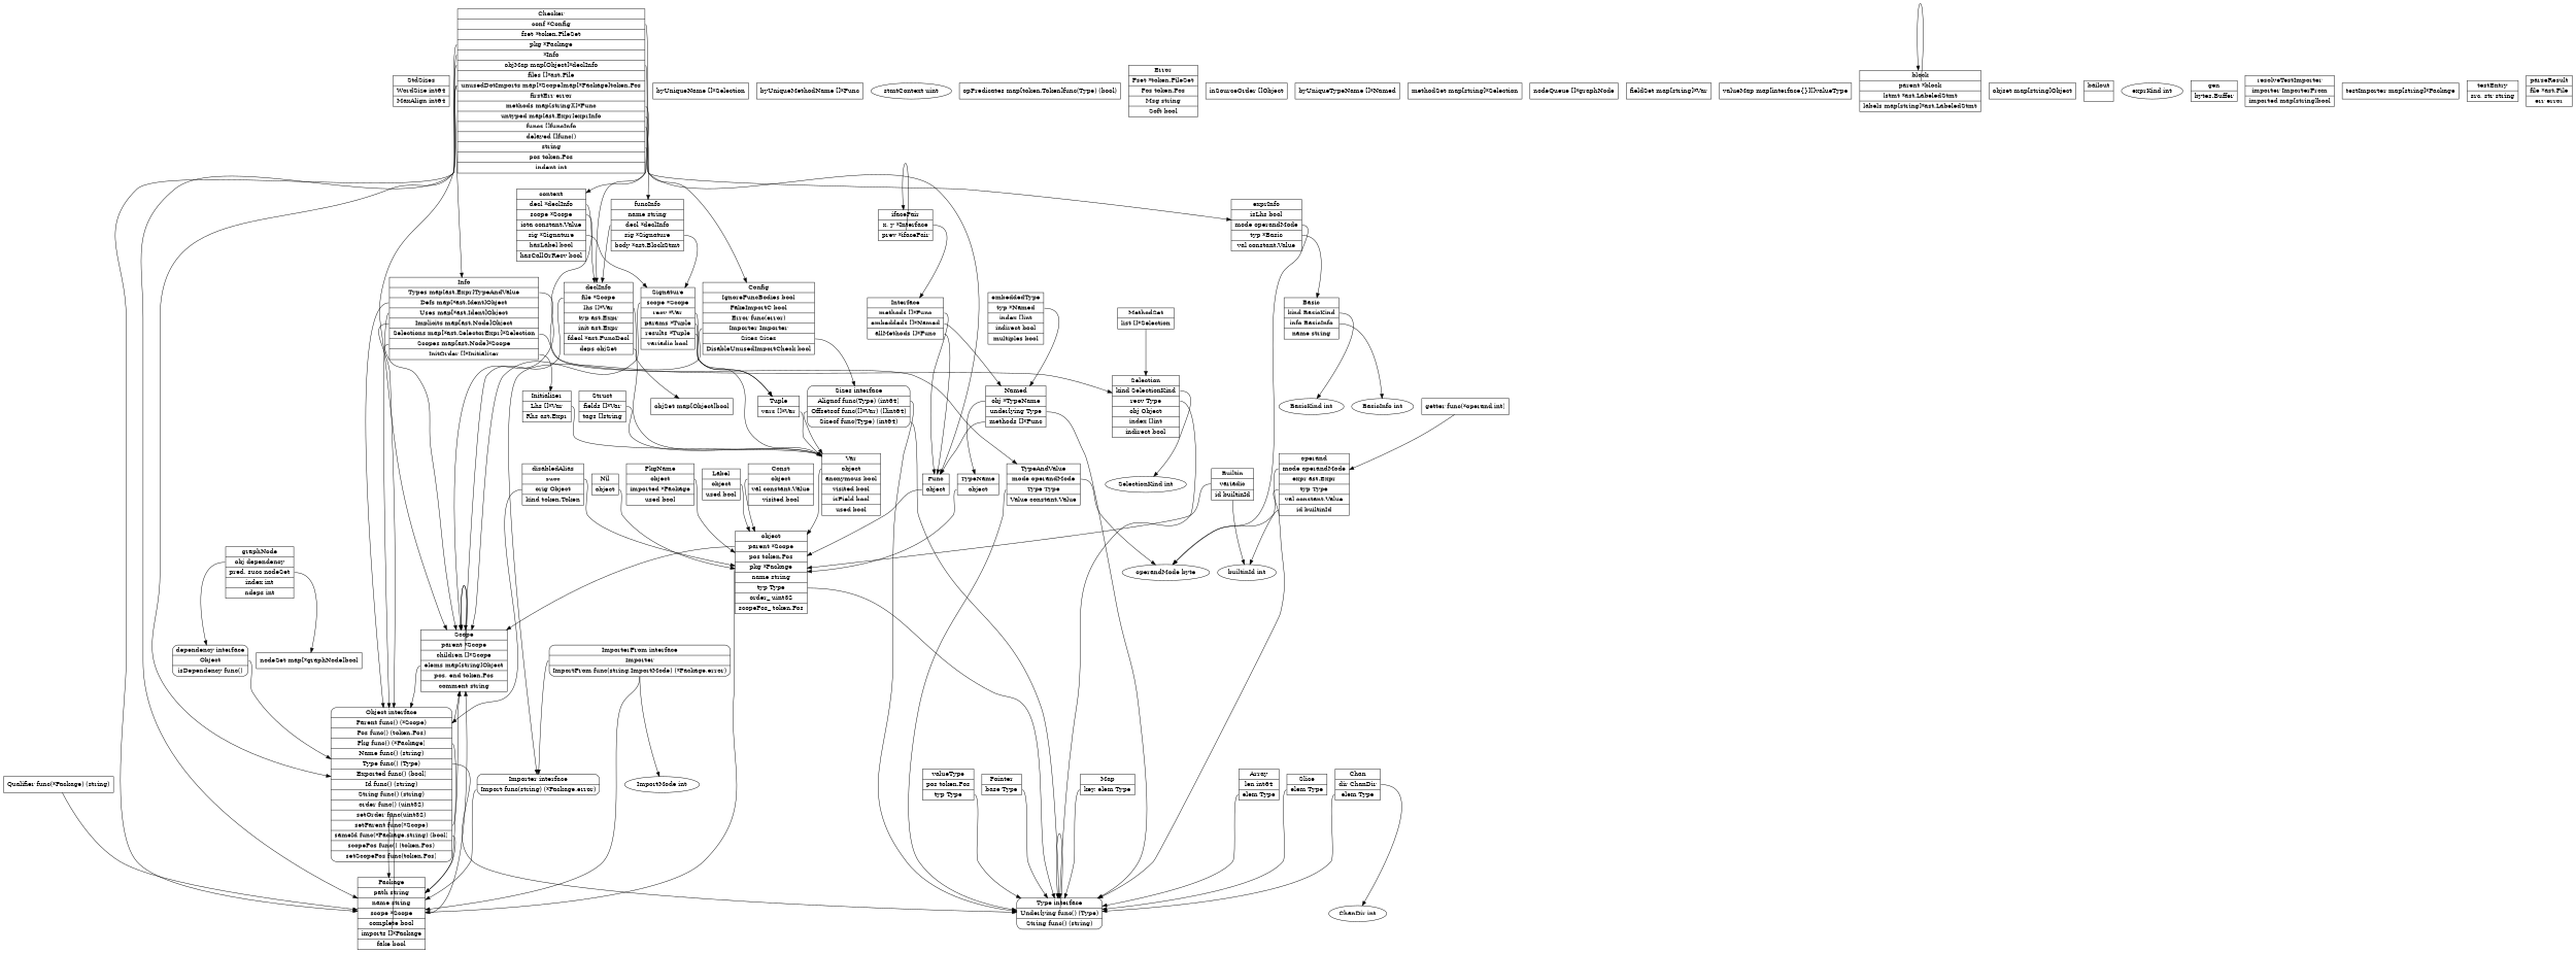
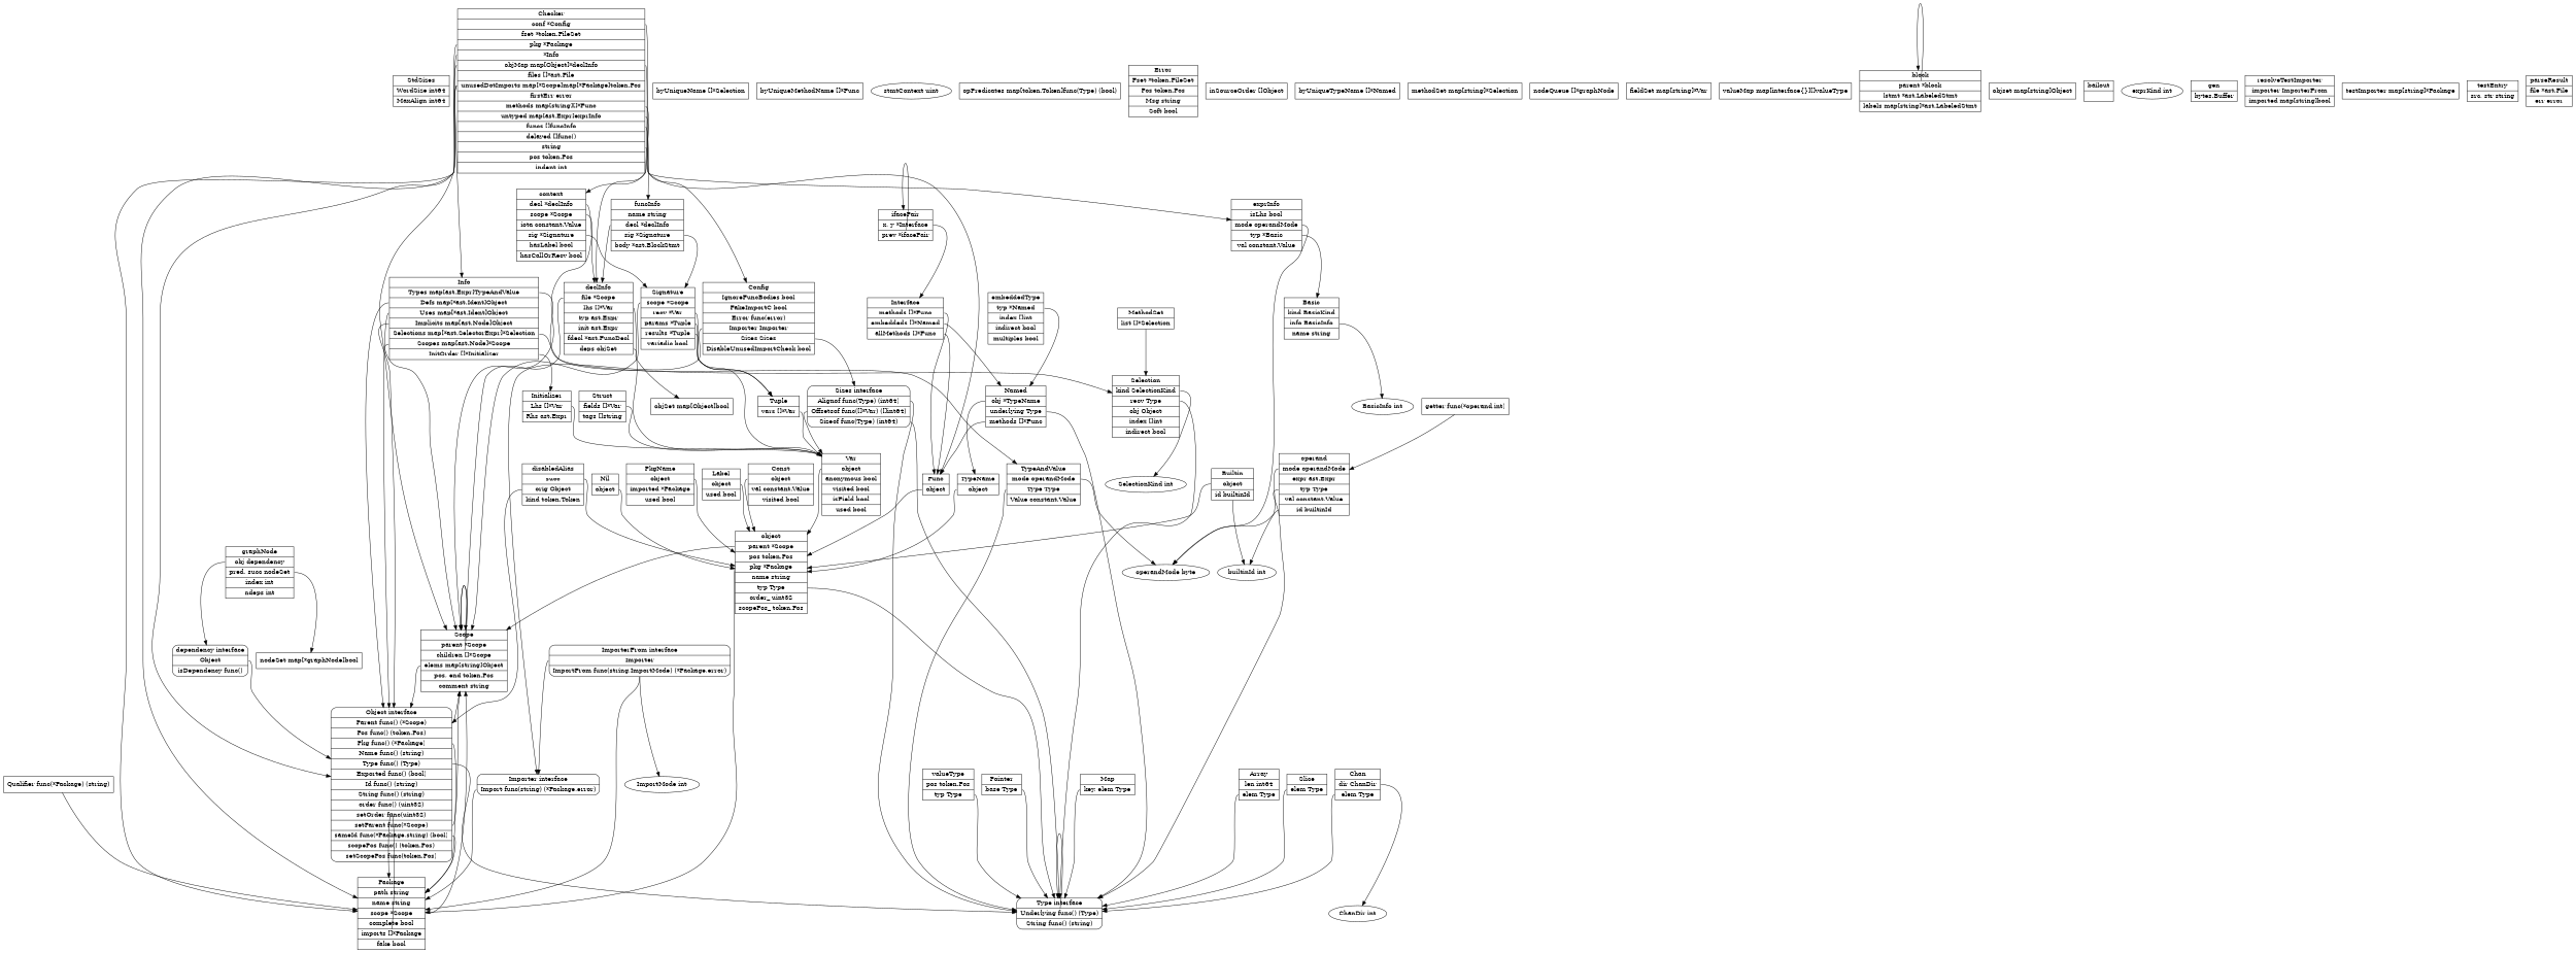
  digraph {
    node [shape=record]
    edge [tailport=f0]
    n1 [label="{StdSizes|<f0>WordSize\ int64|<f1>MaxAlign\ int64}"]
    n2 [label="{Func|<f0>object}"]
    n3 [label="{object|<f0>parent\ \*Scope|<f1>pos\ token.Pos|<f2>pkg\ \*Package|<f3>name\ string|<f4>typ\ Type|<f5>order_\ uint32|<f6>scopePos_\ token.Pos}"]
    n4 [label="byUniqueName\ \[\]\*Selection" shape=rectangle]
    n5 [label="{Signature|<f0>scope\ \*Scope|<f1>recv\ \*Var|<f2>params\ \*Tuple|<f3>results\ \*Tuple|<f4>variadic\ bool}"]
    n6 [label="{Scope|<f0>parent\ \*Scope|<f1>children\ \[\]\*Scope|<f2>elems\ map\[string\]Object|<f3>pos\,\ end\ token.Pos|<f4>comment\ string}"]
    n7 [label="{Var|<f0>object|<f1>anonymous\ bool|<f2>visited\ bool|<f3>isField\ bool|<f4>used\ bool}"]
    n8 [label="{Tuple|<f0>vars\ \[\]\*Var}"]
    n9 [label="{declInfo|<f0>file\ \*Scope|<f1>lhs\ \[\]\*Var|<f2>typ\ ast.Expr|<f3>init\ ast.Expr|<f4>fdecl\ \*ast.FuncDecl|<f5>deps\ objSet}"]
    n10 [label="objSet\ map\[Object\]bool" shape=rectangle]
    n11 [label="nodeSet\ map\[\*graphNode\]bool" shape=rectangle]
    n12 [label="{Object\ interface|<f0>Parent\ func\(\)\ \(\*Scope\)|<f1>Pos\ func\(\)\ \(token.Pos\)|<f2>Pkg\ func\(\)\ \(\*Package\)|<f3>Name\ func\(\)\ \(string\)|<f4>Type\ func\(\)\ \(Type\)|<f5>Exported\ func\(\)\ \(bool\)|<f6>Id\ func\(\)\ \(string\)|<f7>String\ func\(\)\ \(string\)|<f8>order\ func\(\)\ \(uint32\)|<f9>setOrder\ func\(uint32\)|<f10>setParent\ func\(\*Scope\)|<f11>sameId\ func\(\*Package\,string\)\ \(bool\)|<f12>scopePos\ func\(\)\ \(token.Pos\)|<f13>setScopePos\ func\(token.Pos\)}" shape=Mrecord]
    n13 [label="{Nil|<f0>object}"]
    n14 [label="{MethodSet|<f0>list\ \[\]\*Selection}"]
    n15 [label="{Selection|<f0>kind\ SelectionKind|<f1>recv\ Type|<f2>obj\ Object|<f3>index\ \[\]int|<f4>indirect\ bool}"]
    n16 [label="builtinId\ int" shape=ellipse]
    n17 [label="{PkgName|<f0>object|<f1>imported\ \*Package|<f2>used\ bool}"]
    n18 [label="{Package|<f0>path\ string|<f1>name\ string|<f2>scope\ \*Scope|<f3>complete\ bool|<f4>imports\ \[\]\*Package|<f5>fake\ bool}"]
    n19 [label="{Label|<f0>object|<f1>used\ bool}"]
    n20 [label="{Struct|<f0>fields\ \[\]\*Var|<f1>tags\ \[\]string}"]
    n21 [label="{funcInfo|<f0>name\ string|<f1>decl\ \*declInfo|<f2>sig\ \*Signature|<f3>body\ \*ast.BlockStmt}"]
    n22 [label="{dependency\ interface|<f0>Object|<f1>isDependency\ func\(\)}" shape=Mrecord]
    n23 [label="byUniqueMethodName\ \[\]\*Func" shape=rectangle]
    n24 [label="stmtContext\ uint" shape=ellipse]
    n25 [label="Qualifier\ func\(\*Package\)\ \(string\)" shape=rectangle]
    n26 [label="opPredicates\ map\[token.Token\]func\(Type\)\ \(bool\)" shape=rectangle]
    n27 [label="{Sizes\ interface|<f0>Alignof\ func\(Type\)\ \(int64\)|<f1>Offsetsof\ func\(\[\]\*Var\)\ \(\[\]int64\)|<f2>Sizeof\ func\(Type\)\ \(int64\)}" shape=Mrecord]
    n28 [label="{Type\ interface|<f0>Underlying\ func\(\)\ \(Type\)|<f1>String\ func\(\)\ \(string\)}" shape=Mrecord]
    n29 [label="{Initializer|<f0>Lhs\ \[\]\*Var|<f1>Rhs\ ast.Expr}"]
    n30 [label="{operand|<f0>mode\ operandMode|<f1>expr\ ast.Expr|<f2>typ\ Type|<f3>val\ constant.Value|<f4>id\ builtinId}"]
    n31 [label="operandMode\ byte" shape=ellipse]
    n32 [label="{ImporterFrom\ interface|<f0>Importer|<f1>ImportFrom\ func\(string\,ImportMode\)\ \(\*Package\,error\)}" shape=Mrecord]
    n33 [label="ImportMode\ int" shape=ellipse]
    n34 [label="{Importer\ interface|<f0>Import\ func\(string\)\ \(\*Package\,error\)}" shape=Mrecord]
    n35 [label="{Const|<f0>object|<f1>val\ constant.Value|<f2>visited\ bool}"]
    n36 [label="ChanDir\ int" shape=ellipse]
    n37 [label="BasicInfo\ int" shape=ellipse]
    n38 [label="{Map|<f0>key\,\ elem\ Type}"]
    n39 [label="{Chan|<f0>dir\ ChanDir|<f1>elem\ Type}"]
    n40 [label="{embeddedType|<f0>typ\ \*Named|<f1>index\ \[\]int|<f2>indirect\ bool|<f3>multiples\ bool}"]
    n41 [label="{Named|<f0>obj\ \*TypeName|<f1>underlying\ Type|<f2>methods\ \[\]\*Func}"]
    n42 [label="{Info|<f0>Types\ map\[ast.Expr\]TypeAndValue|<f1>Defs\ map\[\*ast.Ident\]Object|<f2>Uses\ map\[\*ast.Ident\]Object|<f3>Implicits\ map\[ast.Node\]Object|<f4>Selections\ map\[\*ast.SelectorExpr\]\*Selection|<f5>Scopes\ map\[ast.Node\]\*Scope|<f6>InitOrder\ \[\]\*Initializer}"]
    n43 [label="{TypeAndValue|<f0>mode\ operandMode|<f1>Type\ Type|<f2>Value\ constant.Value}"]
    n44 [label="{disabledAlias|<f0>succ|<f1>orig\ Object|<f2>kind\ token.Token}"]
    n45 [label="{Error|<f0>Fset\ \*token.FileSet|<f1>Pos\ token.Pos|<f2>Msg\ string|<f3>Soft\ bool}"]
    n46 [label="inSourceOrder\ \[\]Object" shape=rectangle]
    n47 [label="{graphNode|<f0>obj\ dependency|<f1>pred\,\ succ\ nodeSet|<f2>index\ int|<f3>ndeps\ int}"]
    n48 [label="byUniqueTypeName\ \[\]\*Named" shape=rectangle]
    n49 [label="methodSet\ map\[string\]\*Selection" shape=rectangle]
    n50 [label="{Basic|<f0>kind\ BasicKind|<f1>info\ BasicInfo|<f2>name\ string}"]
-   n51 [label="BasicKind\ int" shape=ellipse]
    n52 [label="{Array|<f0>len\ int64|<f1>elem\ Type}"]
-   n53 [label="{Builtin|<f0>variadic|<f1>id\ builtinId}"]
+   n53 [label="{Builtin|<f0>object|<f1>id\ builtinId}"]
    n54 [label="SelectionKind\ int" shape=ellipse]
    n55 [label="{Interface|<f0>methods\ \[\]\*Func|<f1>embeddeds\ \[\]\*Named|<f2>allMethods\ \[\]\*Func}"]
    n56 [label="nodeQueue\ \[\]\*graphNode" shape=rectangle]
    n57 [label="fieldSet\ map\[string\]\*Var" shape=rectangle]
    n58 [label="{context|<f0>decl\ \*declInfo|<f1>scope\ \*Scope|<f2>iota\ constant.Value|<f3>sig\ \*Signature|<f4>hasLabel\ bool|<f5>hasCallOrRecv\ bool}"]
    n59 [label="{Checker|<f0>conf\ \*Config|<f1>fset\ \*token.FileSet|<f2>pkg\ \*Package|<f3>\*Info|<f4>objMap\ map\[Object\]\*declInfo|<f5>files\ \[\]\*ast.File|<f6>unusedDotImports\ map\[\*Scope\]map\[\*Package\]token.Pos|<f7>firstErr\ error|<f8>methods\ map\[string\]\[\]\*Func|<f9>untyped\ map\[ast.Expr\]exprInfo|<f10>funcs\ \[\]funcInfo|<f11>delayed\ \[\]func\(\)|<f12>string|<f13>pos\ token.Pos|<f14>indent\ int}"]
    n60 [label="{exprInfo|<f0>isLhs\ bool|<f1>mode\ operandMode|<f2>typ\ \*Basic|<f3>val\ constant.Value}"]
    n61 [label="{Config|<f0>IgnoreFuncBodies\ bool|<f1>FakeImportC\ bool|<f2>Error\ func\(error\)|<f3>Importer\ Importer|<f4>Sizes\ Sizes|<f5>DisableUnusedImportCheck\ bool}"]
    n62 [label="{TypeName|<f0>object}"]
    n63 [label="valueMap\ map\[interface\{\}\]\[\]valueType" shape=rectangle]
    n64 [label="{Slice|<f0>elem\ Type}"]
    n65 [label="{block|<f0>parent\ \*block|<f1>lstmt\ \*ast.LabeledStmt|<f2>labels\ map\[string\]\*ast.LabeledStmt}"]
    n66 [label="{valueType|<f0>pos\ token.Pos|<f1>typ\ Type}"]
    n67 [label="{ifacePair|<f0>x\,\ y\ \*Interface|<f1>prev\ \*ifacePair}"]
    n68 [label="objset\ map\[string\]Object" shape=rectangle]
    n69 [label="{Pointer|<f0>base\ Type}"]
    n70 [label="{bailout|}"]
    n71 [label="getter\ func\(\*operand\,int\)" shape=rectangle]
    n72 [label="exprKind\ int" shape=ellipse]
    n73 [label="{gen|<f0>bytes.Buffer}"]
    n74 [label="{resolveTestImporter|<f0>importer\ ImporterFrom|<f1>imported\ map\[string\]bool}"]
    n75 [label="testImporter\ map\[string\]\*Package" shape=rectangle]
    n76 [label="{testEntry|<f0>src\,\ str\ string}"]
    n77 [label="{parseResult|<f0>file\ \*ast.File|<f1>err\ error}"]
    subgraph sub_1 {
      label=types
      n1
      n2
      n3
      n4
      n5
      n6
      n7
      n8
      n9
      n10
      n11
      n12
      n13
      n14
      n15
      n16
      n17
      n18
      n19
      n20
      n21
      n22
      n23
      n24
      n25
      n26
      n27
      n28
      n29
      n30
      n31
      n32
      n33
      n34
      n35
      n36
      n37
      n38
      n39
      n40
      n41
      n42
      n43
      n44
      n45
      n46
      n47
      n48
      n49
      n50
-     n51
      n52
      n53
      n54
      n55
      n56
      n57
      n58
      n59
      n60
      n61
      n62
      n63
      n64
      n65
      n66
      n67
      n68
      n69
      n70
      n71
      n72
    }
    subgraph sub_2 {
      label=types_test
      n73
      n74
      n75
      n76
    }
    subgraph sub_3 {
      label=main
      n70
      n77
    }
    n2 -> n3
    n3 -> n6
    n3 -> n18 [tailport=f2]
    n3 -> n28 [tailport=f4]
    n5 -> n6
    n5 -> n7 [tailport=f1]
    n5 -> n8 [tailport=f2]
    n5 -> n8 [tailport=f3]
    n6 -> n6
    n6 -> n6 [tailport=f1]
    n6 -> n12 [tailport=f2]
    n7 -> n3
    n8 -> n7
    n9 -> n6
    n9 -> n7 [tailport=f1]
    n9 -> n10 [tailport=f5]
    n12 -> n6
    n12 -> n6 [tailport=f10]
    n12 -> n18 [tailport=f2]
    n12 -> n18 [tailport=f11]
    n12 -> n28 [tailport=f4]
    n13 -> n3
    n14 -> n15
    n15 -> n28 [tailport=f1]
    n15 -> n54
    n17 -> n3
    n18 -> n6 [tailport=f2]
    n18 -> n18 [tailport=f4]
    n19 -> n3
    n20 -> n7
    n21 -> n5 [tailport=f2]
    n21 -> n9 [tailport=f1]
    n22 -> n12
    n25 -> n18
    n27 -> n7 [tailport=f1]
    n27 -> n28
    n27 -> n28 [tailport=f2]
    n28 -> n28
    n29 -> n7
    n30 -> n16 [tailport=f4]
    n30 -> n28 [tailport=f2]
    n30 -> n31
    n32 -> n18 [tailport=f1]
    n32 -> n33 [tailport=f1]
    n32 -> n34
    n34 -> n18
    n35 -> n3
    n38 -> n28
    n39 -> n28 [tailport=f1]
    n39 -> n36
    n40 -> n41
    n41 -> n2 [tailport=f2]
    n41 -> n28 [tailport=f1]
    n41 -> n62
    n42 -> n6 [tailport=f5]
    n42 -> n12 [tailport=f1]
    n42 -> n12 [tailport=f2]
    n42 -> n12 [tailport=f3]
    n42 -> n15 [tailport=f4]
    n42 -> n29 [tailport=f6]
    n42 -> n43
    n43 -> n28 [tailport=f1]
    n43 -> n31
    n44 -> n3
    n44 -> n12 [tailport=f1]
    n47 -> n11 [tailport=f1]
    n47 -> n22
    n50 -> n37 [tailport=f1]
-   n50 -> n51
    n52 -> n28 [tailport=f1]
    n53 -> n3
    n53 -> n16 [tailport=f1]
    n55 -> n2
    n55 -> n2 [tailport=f2]
    n55 -> n41 [tailport=f1]
    n58 -> n5 [tailport=f3]
    n58 -> n6 [tailport=f1]
    n58 -> n9
    n59 -> n2 [tailport=f8]
    n59 -> n6 [tailport=f6]
    n59 -> n9 [tailport=f4]
    n59 -> n12 [tailport=f4]
    n59 -> n18 [tailport=f2]
    n59 -> n18 [tailport=f6]
    n59 -> n21 [tailport=f10]
    n59 -> n42 [tailport=f3]
    n59 -> n58 [tailport=f12]
    n59 -> n60 [tailport=f9]
    n59 -> n61
    n60 -> n31 [tailport=f1]
    n60 -> n50 [tailport=f2]
    n61 -> n27 [tailport=f4]
    n61 -> n34 [tailport=f3]
    n62 -> n3
    n64 -> n28
    n65 -> n65
    n66 -> n28 [tailport=f1]
    n67 -> n55
    n67 -> n67 [tailport=f1]
    n69 -> n28
    n71 -> n30
  }
